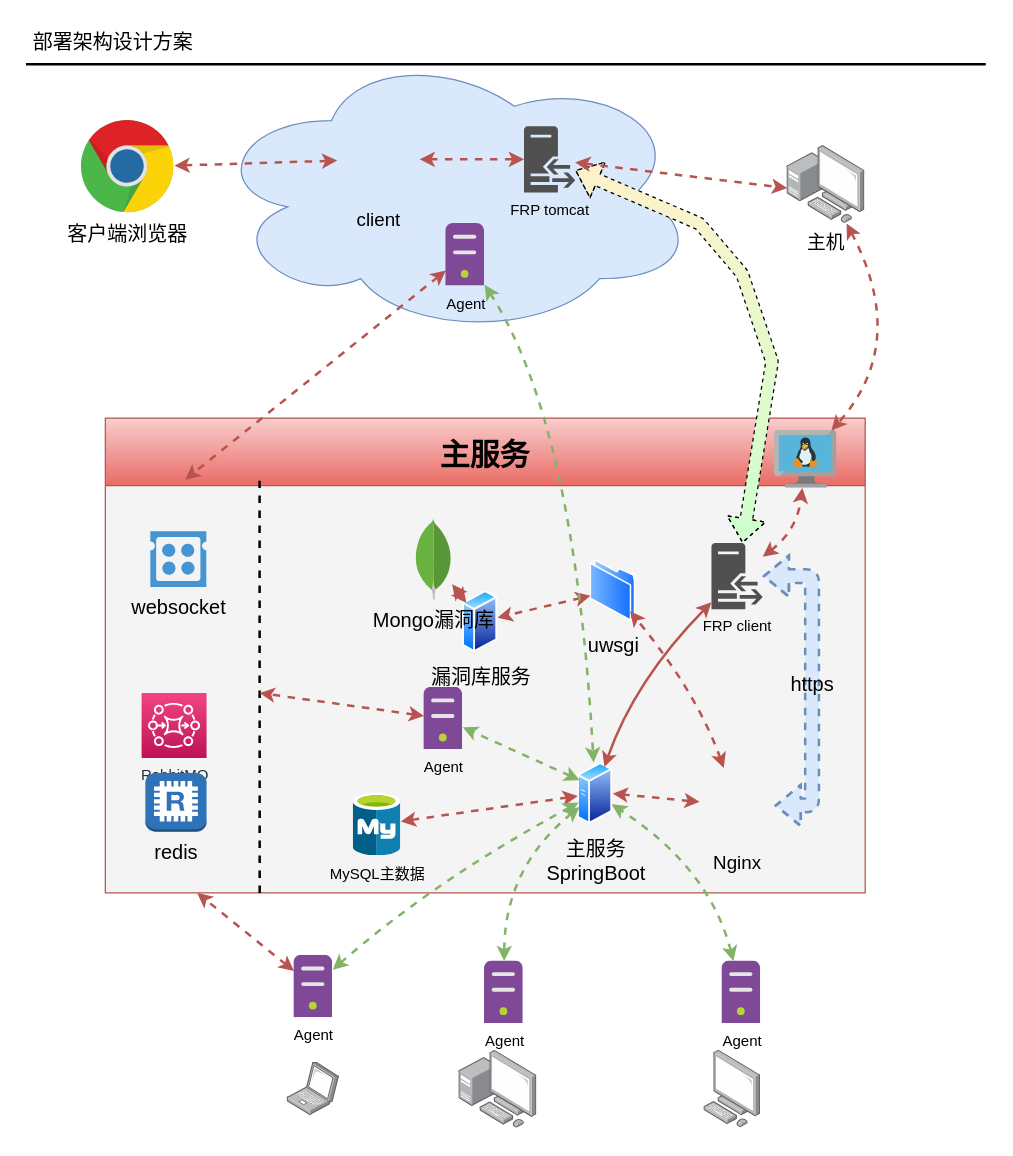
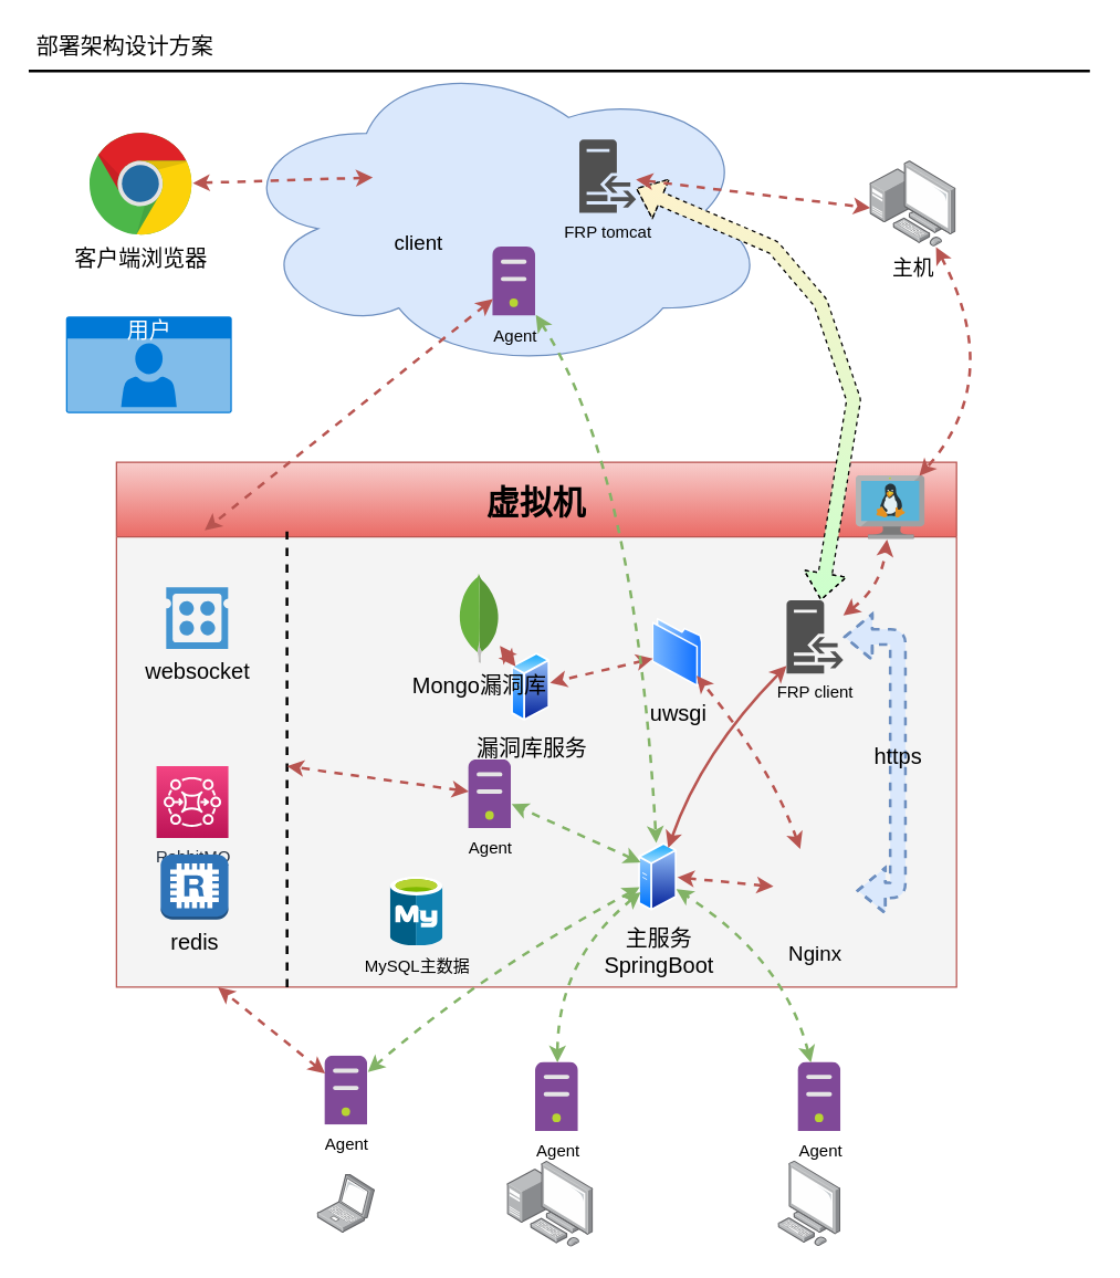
  <mxCell id="0" />
  <mxCell id="1" parent="0" />
  <mxCell id="2" value="部署架构设计方案" style="text;html=1;resizable=0;points=[];autosize=1;align=left;verticalAlign=top;spacingTop=-4;fontSize=16;labelBackgroundColor=none;" parent="1" vertex="1"><mxGeometry x="23.5" y="20.5" width="140" height="20" as="geometry" /></mxCell>
  <mxCell id="3" value="" style="line;strokeWidth=2;html=1;fontSize=14;labelBackgroundColor=none;" parent="1" vertex="1"><mxGeometry x="20" y="46" width="768" height="10" as="geometry" /></mxCell>
  <mxCell id="4" value="" style="ellipse;shape=cloud;whiteSpace=wrap;html=1;fillColor=#dae8fc;strokeColor=#6c8ebf;" parent="1" vertex="1"><mxGeometry x="167" y="38.5" width="390" height="230" as="geometry" /></mxCell>
  <mxCell id="5" value="FRP tomcat" style="pointerEvents=1;shadow=0;dashed=0;html=1;strokeColor=none;fillColor=#505050;labelPosition=center;verticalLabelPosition=bottom;verticalAlign=top;outlineConnect=0;align=center;shape=mxgraph.office.servers.reverse_proxy;" parent="1" vertex="1"><mxGeometry x="418.5" y="100.5" width="41" height="53" as="geometry" /></mxCell>
  <mxCell id="6" value="client" style="shape=image;html=1;verticalAlign=top;verticalLabelPosition=bottom;labelBackgroundColor=none;imageAspect=0;aspect=fixed;image=https://cdn0.iconfinder.com/data/icons/social-flat-rounded-rects/512/github-128.png;fontSize=15;" parent="1" vertex="1"><mxGeometry x="269" y="94" width="66" height="66" as="geometry" /></mxCell>
  <mxCell id="7" value="主机" style="points=[];aspect=fixed;html=1;align=center;shadow=0;dashed=0;image;image=img/lib/allied_telesis/computer_and_terminals/Personal_Computer_with_Server.svg;labelBackgroundColor=none;fontSize=15;" parent="1" vertex="1"><mxGeometry x="629" y="116" width="62.4" height="62.4" as="geometry" /></mxCell>
- <mxCell id="8" value="主服务" style="swimlane;fontSize=24;align=center;swimlaneFillColor=#f4f4f4;fillColor=#f8cecc;collapsible=0;startSize=54;strokeColor=#b85450;gradientColor=#ea6b66;fontFamily=仿宋;fontStyle=1" parent="1" vertex="1"><mxGeometry x="83.5" y="334" width="608" height="380" as="geometry" /></mxCell>
+ <mxCell id="8" value="虚拟机" style="swimlane;fontSize=24;align=center;swimlaneFillColor=#f4f4f4;fillColor=#f8cecc;collapsible=0;startSize=54;strokeColor=#b85450;gradientColor=#ea6b66;fontFamily=仿宋;fontStyle=1" parent="1" vertex="1"><mxGeometry x="83.5" y="334" width="608" height="380" as="geometry" /></mxCell>
  <mxCell id="9" value="" style="aspect=fixed;html=1;points=[];align=center;image;fontSize=12;image=img/lib/mscae/VM_Linux.svg;" parent="8" vertex="1"><mxGeometry x="535.5" y="10" width="50" height="46" as="geometry" /></mxCell>
  <mxCell id="10" value="FRP client" style="pointerEvents=1;shadow=0;dashed=0;html=1;strokeColor=none;fillColor=#505050;labelPosition=center;verticalLabelPosition=bottom;verticalAlign=top;outlineConnect=0;align=center;shape=mxgraph.office.servers.reverse_proxy;" parent="8" vertex="1"><mxGeometry x="485" y="100" width="41" height="53" as="geometry" /></mxCell>
  <mxCell id="11" value="Nginx" style="shape=image;html=1;verticalAlign=top;verticalLabelPosition=bottom;labelBackgroundColor=none;imageAspect=0;aspect=fixed;image=https://cdn4.iconfinder.com/data/icons/logos-brands-5/24/nginx-128.png;fontSize=15;" parent="8" vertex="1"><mxGeometry x="475.5" y="280" width="60" height="60" as="geometry" /></mxCell>
  <mxCell id="12" value="" style="endArrow=classic;startArrow=classic;html=1;dashed=1;fontSize=16;strokeWidth=2;fillColor=#f8cecc;strokeColor=#b85450;curved=1;" parent="8" source="10" target="9" edge="1"><mxGeometry width="50" height="50" relative="1" as="geometry"><mxPoint x="411" y="-158.141" as="sourcePoint" /><mxPoint x="545" y="-145.992" as="targetPoint" /><Array as="points"><mxPoint x="553.5" y="90" /></Array></mxGeometry></mxCell>
  <mxCell id="13" value="主服务&lt;br&gt;SpringBoot" style="aspect=fixed;perimeter=ellipsePerimeter;html=1;align=center;shadow=0;dashed=0;spacingTop=3;image;image=img/lib/active_directory/generic_server.svg;fontSize=16;labelBackgroundColor=none;" parent="8" vertex="1"><mxGeometry x="378" y="275.5" width="28.0" height="50" as="geometry" /></mxCell>
  <mxCell id="14" value="Agent" style="aspect=fixed;html=1;points=[];align=center;image;fontSize=12;image=img/lib/mscae/Non_Azure_Machine.svg;labelBackgroundColor=none;" parent="8" vertex="1"><mxGeometry x="255" y="215.5" width="31" height="50" as="geometry" /></mxCell>
  <mxCell id="15" value="漏洞库服务" style="aspect=fixed;perimeter=ellipsePerimeter;html=1;align=center;shadow=0;dashed=0;spacingTop=3;image;image=img/lib/active_directory/generic_server.svg;fontSize=16;labelBackgroundColor=none;" parent="8" vertex="1"><mxGeometry x="286" y="138" width="28.0" height="50" as="geometry" /></mxCell>
  <mxCell id="16" value="uwsgi" style="aspect=fixed;perimeter=ellipsePerimeter;html=1;align=center;shadow=0;dashed=0;spacingTop=3;image;image=img/lib/active_directory/folder.svg;fontSize=16;labelBackgroundColor=none;" parent="8" vertex="1"><mxGeometry x="388" y="113" width="36.5" height="50" as="geometry" /></mxCell>
  <mxCell id="17" value="MySQL主数据" style="aspect=fixed;html=1;points=[];align=center;image;fontSize=12;image=img/lib/mscae/Azure_Database_for_MySQL_servers.svg;labelBackgroundColor=none;" parent="8" vertex="1"><mxGeometry x="198.5" y="300.5" width="38" height="50" as="geometry" /></mxCell>
  <mxCell id="18" value="Mongo漏洞库" style="dashed=0;outlineConnect=0;html=1;align=center;labelPosition=center;verticalLabelPosition=bottom;verticalAlign=top;shape=mxgraph.weblogos.mongodb;fontSize=16;" parent="8" vertex="1"><mxGeometry x="247.5" y="80.5" width="30" height="65" as="geometry" /></mxCell>
  <mxCell id="19" value="" style="endArrow=classic;startArrow=classic;html=1;dashed=1;fontSize=16;strokeWidth=2;fillColor=#f8cecc;strokeColor=#b85450;curved=1;" parent="8" source="11" target="16" edge="1"><mxGeometry width="50" height="50" relative="1" as="geometry"><mxPoint x="642.292" y="-117.6" as="sourcePoint" /><mxPoint x="664.747" y="20" as="targetPoint" /><Array as="points"><mxPoint x="473.5" y="220" /></Array></mxGeometry></mxCell>
  <mxCell id="20" value="" style="endArrow=classic;startArrow=classic;html=1;dashed=1;fontSize=16;strokeWidth=2;fillColor=#f8cecc;strokeColor=#b85450;entryX=1;entryY=0.5;entryDx=0;entryDy=0;" parent="8" source="11" target="13" edge="1"><mxGeometry width="50" height="50" relative="1" as="geometry"><mxPoint x="571.5" y="308.931" as="sourcePoint" /><mxPoint x="479.494" y="305.652" as="targetPoint" /></mxGeometry></mxCell>
  <mxCell id="21" value="" style="endArrow=classic;startArrow=classic;html=1;dashed=0;fontSize=16;strokeWidth=2;fillColor=#f8cecc;strokeColor=#b85450;curved=1;" parent="8" source="10" target="13" edge="1"><mxGeometry width="50" height="50" relative="1" as="geometry"><mxPoint x="581.5" y="318.931" as="sourcePoint" /><mxPoint x="489.494" y="315.652" as="targetPoint" /><Array as="points"><mxPoint x="423.5" y="210" /></Array></mxGeometry></mxCell>
  <mxCell id="22" value="" style="endArrow=classic;startArrow=classic;html=1;dashed=1;fontSize=16;strokeWidth=2;fillColor=#f8cecc;strokeColor=#b85450;" parent="8" source="16" target="15" edge="1"><mxGeometry width="50" height="50" relative="1" as="geometry"><mxPoint x="601.5" y="338.931" as="sourcePoint" /><mxPoint x="509.494" y="335.652" as="targetPoint" /></mxGeometry></mxCell>
  <mxCell id="23" value="" style="endArrow=classic;startArrow=classic;html=1;dashed=1;fontSize=16;strokeWidth=2;fillColor=#f8cecc;strokeColor=#b85450;" parent="8" source="15" target="18" edge="1"><mxGeometry width="50" height="50" relative="1" as="geometry"><mxPoint x="611.5" y="348.931" as="sourcePoint" /><mxPoint x="519.494" y="345.652" as="targetPoint" /></mxGeometry></mxCell>
- <mxCell id="24" value="" style="endArrow=classic;startArrow=classic;html=1;dashed=1;fontSize=16;strokeWidth=2;fillColor=#f8cecc;strokeColor=#b85450;" parent="8" source="13" target="17" edge="1"><mxGeometry width="50" height="50" relative="1" as="geometry"><mxPoint x="345" y="300" as="sourcePoint" /><mxPoint x="247" y="300" as="targetPoint" /></mxGeometry></mxCell>
  <mxCell id="25" value="https" style="shape=flexArrow;endArrow=classic;startArrow=classic;html=1;dashed=1;strokeWidth=2;fontSize=16;fillColor=#dae8fc;strokeColor=#6c8ebf;edgeStyle=entityRelationEdgeStyle;labelBackgroundColor=none;" parent="8" source="11" target="10" edge="1"><mxGeometry width="50" height="50" relative="1" as="geometry"><mxPoint x="438.5" y="515.5" as="sourcePoint" /><mxPoint x="488.5" y="465.5" as="targetPoint" /></mxGeometry></mxCell>
  <mxCell id="26" value="" style="endArrow=classic;startArrow=classic;html=1;dashed=1;fontSize=16;strokeWidth=2;fillColor=#d5e8d4;strokeColor=#82b366;exitX=0;exitY=0.25;exitDx=0;exitDy=0;" parent="8" source="13" target="14" edge="1"><mxGeometry width="50" height="50" relative="1" as="geometry"><mxPoint x="361.5" y="205" as="sourcePoint" /><mxPoint x="169" y="205" as="targetPoint" /></mxGeometry></mxCell>
  <mxCell id="27" value="RabbitMQ" style="outlineConnect=0;fontColor=#232F3E;gradientColor=#F34482;gradientDirection=north;fillColor=#BC1356;strokeColor=#ffffff;dashed=0;verticalLabelPosition=bottom;verticalAlign=top;align=center;html=1;fontSize=12;fontStyle=0;aspect=fixed;shape=mxgraph.aws4.resourceIcon;resIcon=mxgraph.aws4.mq;" parent="8" vertex="1"><mxGeometry x="29" y="220" width="52" height="52" as="geometry" /></mxCell>
  <mxCell id="28" value="redis" style="outlineConnect=0;dashed=0;verticalLabelPosition=bottom;verticalAlign=top;align=center;html=1;shape=mxgraph.aws3.redis;fillColor=#2E73B8;gradientColor=none;fontSize=16;" parent="8" vertex="1"><mxGeometry x="32" y="284" width="49" height="47" as="geometry" /></mxCell>
  <mxCell id="29" value="websocket" style="pointerEvents=1;shadow=0;dashed=0;html=1;strokeColor=none;fillColor=#4495D1;labelPosition=center;verticalLabelPosition=bottom;verticalAlign=top;align=center;outlineConnect=0;shape=mxgraph.veeam.cpu_socket;fontSize=16;" parent="8" vertex="1"><mxGeometry x="36" y="90.5" width="44.8" height="44.8" as="geometry" /></mxCell>
+ <mxCell id="30" value="用户" style="html=1;strokeColor=none;fillColor=#0079D6;labelPosition=center;verticalLabelPosition=middle;verticalAlign=top;align=center;fontSize=16;outlineConnect=0;spacingTop=-6;fontColor=#FFFFFF;shape=mxgraph.sitemap.user;" parent="1" vertex="1"><mxGeometry x="47" y="228.5" width="120" height="70" as="geometry" /></mxCell>
  <mxCell id="31" value="" style="shape=flexArrow;endArrow=classic;startArrow=classic;html=1;fontSize=16;dashed=1;fillColor=#fff2cc;strokeColor=#000000;gradientColor=#CCFFCC;" parent="1" source="10" target="5" edge="1"><mxGeometry width="50" height="50" relative="1" as="geometry"><mxPoint x="489" y="278.5" as="sourcePoint" /><mxPoint x="539" y="228.5" as="targetPoint" /><Array as="points"><mxPoint x="617" y="289" /><mxPoint x="593" y="218.5" /><mxPoint x="559" y="178.5" /></Array></mxGeometry></mxCell>
  <mxCell id="32" value="" style="endArrow=classic;startArrow=classic;html=1;dashed=1;fontSize=16;entryX=0;entryY=0.545;entryDx=0;entryDy=0;entryPerimeter=0;strokeWidth=2;fillColor=#f8cecc;strokeColor=#b85450;" parent="1" source="5" target="7" edge="1"><mxGeometry width="50" height="50" relative="1" as="geometry"><mxPoint x="399" y="288.5" as="sourcePoint" /><mxPoint x="449" y="238.5" as="targetPoint" /></mxGeometry></mxCell>
  <mxCell id="33" value="" style="endArrow=classic;startArrow=classic;html=1;dashed=1;fontSize=16;strokeWidth=2;fillColor=#f8cecc;strokeColor=#b85450;curved=1;" parent="1" source="7" target="9" edge="1"><mxGeometry width="50" height="50" relative="1" as="geometry"><mxPoint x="699" y="218.359" as="sourcePoint" /><mxPoint x="833" y="230.508" as="targetPoint" /><Array as="points"><mxPoint x="727" y="274" /></Array></mxGeometry></mxCell>
  <mxCell id="34" value="客户端浏览器" style="dashed=0;outlineConnect=0;html=1;align=center;labelPosition=center;verticalLabelPosition=bottom;verticalAlign=top;shape=mxgraph.weblogos.chrome;fontSize=16;" parent="1" vertex="1"><mxGeometry x="64" y="95.5" width="74.8" height="75.4" as="geometry" /></mxCell>
  <mxCell id="35" value="" style="endArrow=classic;startArrow=classic;html=1;dashed=1;fontSize=16;strokeWidth=2;fillColor=#f8cecc;strokeColor=#b85450;" parent="1" source="34" target="6" edge="1"><mxGeometry width="50" height="50" relative="1" as="geometry"><mxPoint x="480" y="140.359" as="sourcePoint" /><mxPoint x="614" y="152.508" as="targetPoint" /></mxGeometry></mxCell>
- <mxCell id="36" value="" style="endArrow=classic;startArrow=classic;html=1;dashed=1;fontSize=16;strokeWidth=2;fillColor=#f8cecc;strokeColor=#b85450;" parent="1" source="6" target="5" edge="1"><mxGeometry width="50" height="50" relative="1" as="geometry"><mxPoint x="148.8" y="142.044" as="sourcePoint" /><mxPoint x="279" y="138.02" as="targetPoint" /></mxGeometry></mxCell>
  <mxCell id="37" value="Agent" style="aspect=fixed;html=1;points=[];align=center;image;fontSize=12;image=img/lib/mscae/Non_Azure_Machine.svg;labelBackgroundColor=none;" parent="1" vertex="1"><mxGeometry x="356" y="178.5" width="31" height="50" as="geometry" /></mxCell>
  <mxCell id="38" value="" style="endArrow=classic;startArrow=classic;html=1;dashed=1;fontSize=16;strokeWidth=2;fillColor=#d5e8d4;strokeColor=#82b366;curved=1;" parent="1" source="37" target="13" edge="1"><mxGeometry width="50" height="50" relative="1" as="geometry"><mxPoint x="650.292" y="180.9" as="sourcePoint" /><mxPoint x="672.747" y="318.5" as="targetPoint" /><Array as="points"><mxPoint x="459" y="338.5" /></Array></mxGeometry></mxCell>
  <mxCell id="39" value="" style="points=[];aspect=fixed;html=1;align=center;shadow=0;dashed=0;image;image=img/lib/allied_telesis/computer_and_terminals/Laptop.svg;fontSize=16;" parent="1" vertex="1"><mxGeometry x="229" y="849.5" width="42" height="42.6" as="geometry" /></mxCell>
  <mxCell id="40" value="" style="points=[];aspect=fixed;html=1;align=center;shadow=0;dashed=0;image;image=img/lib/allied_telesis/computer_and_terminals/Personal_Computer_with_Server.svg;fontSize=16;" parent="1" vertex="1"><mxGeometry x="366.5" y="840" width="62.4" height="62.4" as="geometry" /></mxCell>
  <mxCell id="41" value="" style="points=[];aspect=fixed;html=1;align=center;shadow=0;dashed=0;image;image=img/lib/allied_telesis/computer_and_terminals/Personal_Computer.svg;fontSize=16;" parent="1" vertex="1"><mxGeometry x="562.5" y="840" width="45.6" height="61.8" as="geometry" /></mxCell>
  <mxCell id="42" value="" style="endArrow=classic;startArrow=classic;html=1;dashed=1;fontSize=16;strokeWidth=2;fillColor=#d5e8d4;strokeColor=#82b366;curved=1;" parent="1" source="13" target="43" edge="1"><mxGeometry width="50" height="50" relative="1" as="geometry"><mxPoint x="507.879" y="629.818" as="sourcePoint" /><mxPoint x="329" y="656.213" as="targetPoint" /><Array as="points"><mxPoint x="347" y="704" /></Array></mxGeometry></mxCell>
  <mxCell id="43" value="Agent" style="aspect=fixed;html=1;points=[];align=center;image;fontSize=12;image=img/lib/mscae/Non_Azure_Machine.svg;labelBackgroundColor=none;" parent="1" vertex="1"><mxGeometry x="234.5" y="764" width="31" height="50" as="geometry" /></mxCell>
  <mxCell id="44" value="Agent" style="aspect=fixed;html=1;points=[];align=center;image;fontSize=12;image=img/lib/mscae/Non_Azure_Machine.svg;labelBackgroundColor=none;" parent="1" vertex="1"><mxGeometry x="387" y="768.5" width="31" height="50" as="geometry" /></mxCell>
  <mxCell id="45" value="Agent" style="aspect=fixed;html=1;points=[];align=center;image;fontSize=12;image=img/lib/mscae/Non_Azure_Machine.svg;labelBackgroundColor=none;" parent="1" vertex="1"><mxGeometry x="577" y="768.5" width="31" height="50" as="geometry" /></mxCell>
  <mxCell id="46" value="" style="endArrow=classic;startArrow=classic;html=1;dashed=1;fontSize=16;strokeWidth=2;fillColor=#d5e8d4;strokeColor=#82b366;exitX=0;exitY=0.75;exitDx=0;exitDy=0;curved=1;" parent="1" source="13" target="44" edge="1"><mxGeometry width="50" height="50" relative="1" as="geometry"><mxPoint x="507.339" y="627.524" as="sourcePoint" /><mxPoint x="327.5" y="744.427" as="targetPoint" /><Array as="points"><mxPoint x="403" y="694" /></Array></mxGeometry></mxCell>
  <mxCell id="47" value="" style="endArrow=classic;startArrow=classic;html=1;dashed=1;fontSize=16;strokeWidth=2;fillColor=#d5e8d4;strokeColor=#82b366;curved=1;" parent="1" source="45" target="13" edge="1"><mxGeometry width="50" height="50" relative="1" as="geometry"><mxPoint x="604" y="625.636" as="sourcePoint" /><mxPoint x="534.5" y="619" as="targetPoint" /><Array as="points"><mxPoint x="567" y="694" /></Array></mxGeometry></mxCell>
  <mxCell id="48" value="" style="endArrow=none;dashed=1;html=1;strokeColor=#000000;strokeWidth=2;gradientColor=#CCFFCC;fontSize=16;entryX=0.203;entryY=0.132;entryDx=0;entryDy=0;entryPerimeter=0;" parent="1" target="8" edge="1"><mxGeometry width="50" height="50" relative="1" as="geometry"><mxPoint x="207" y="714" as="sourcePoint" /><mxPoint x="197" y="794" as="targetPoint" /></mxGeometry></mxCell>
  <mxCell id="49" value="" style="endArrow=classic;startArrow=classic;html=1;dashed=1;fontSize=16;strokeWidth=2;fillColor=#f8cecc;strokeColor=#b85450;" parent="1" source="14" edge="1"><mxGeometry width="50" height="50" relative="1" as="geometry"><mxPoint x="379.5" y="472" as="sourcePoint" /><mxPoint x="207" y="554" as="targetPoint" /></mxGeometry></mxCell>
  <mxCell id="50" value="" style="endArrow=classic;startArrow=classic;html=1;dashed=1;fontSize=16;strokeWidth=2;fillColor=#f8cecc;strokeColor=#b85450;" parent="1" source="43" edge="1"><mxGeometry width="50" height="50" relative="1" as="geometry"><mxPoint x="348.5" y="582.338" as="sourcePoint" /><mxPoint x="157" y="714" as="targetPoint" /></mxGeometry></mxCell>
  <mxCell id="51" value="" style="endArrow=classic;startArrow=classic;html=1;dashed=1;fontSize=16;strokeWidth=2;fillColor=#f8cecc;strokeColor=#b85450;entryX=0.105;entryY=0.13;entryDx=0;entryDy=0;entryPerimeter=0;" parent="1" source="37" target="8" edge="1"><mxGeometry width="50" height="50" relative="1" as="geometry"><mxPoint x="358.5" y="592.338" as="sourcePoint" /><mxPoint x="227" y="574" as="targetPoint" /></mxGeometry></mxCell>
